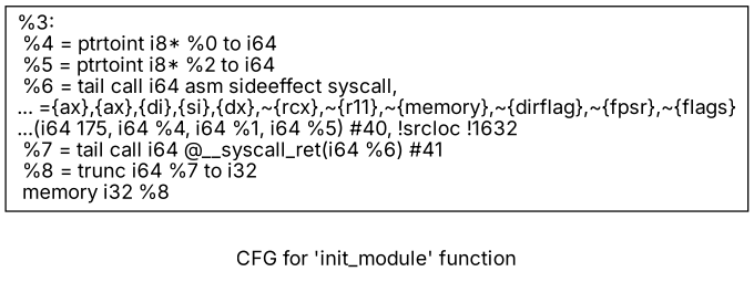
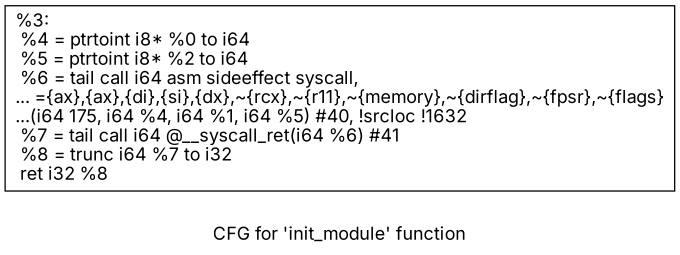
  digraph {
    label="CFG for 'init_module' function"
    fontname=Inter
-   n1 [label="{%3:\l  %4 = ptrtoint i8* %0 to i64\l  %5 = ptrtoint i8* %2 to i64\l  %6 = tail call i64 asm sideeffect syscall,\l... =\{ax\},\{ax\},\{di\},\{si\},\{dx\},~\{rcx\},~\{r11\},~\{memory\},~\{dirflag\},~\{fpsr\},~\{flags\}\l...(i64 175, i64 %4, i64 %1, i64 %5) #40, !srcloc !1632\l  %7 = tail call i64 @__syscall_ret(i64 %6) #41\l  %8 = trunc i64 %7 to i32\l  memory i32 %8\l}" shape=record fontname=Inter]
+   n1 [label="{%3:\l  %4 = ptrtoint i8* %0 to i64\l  %5 = ptrtoint i8* %2 to i64\l  %6 = tail call i64 asm sideeffect syscall,\l... =\{ax\},\{ax\},\{di\},\{si\},\{dx\},~\{rcx\},~\{r11\},~\{memory\},~\{dirflag\},~\{fpsr\},~\{flags\}\l...(i64 175, i64 %4, i64 %1, i64 %5) #40, !srcloc !1632\l  %7 = tail call i64 @__syscall_ret(i64 %6) #41\l  %8 = trunc i64 %7 to i32\l  ret i32 %8\l}" shape=record fontname=Inter]
  }
